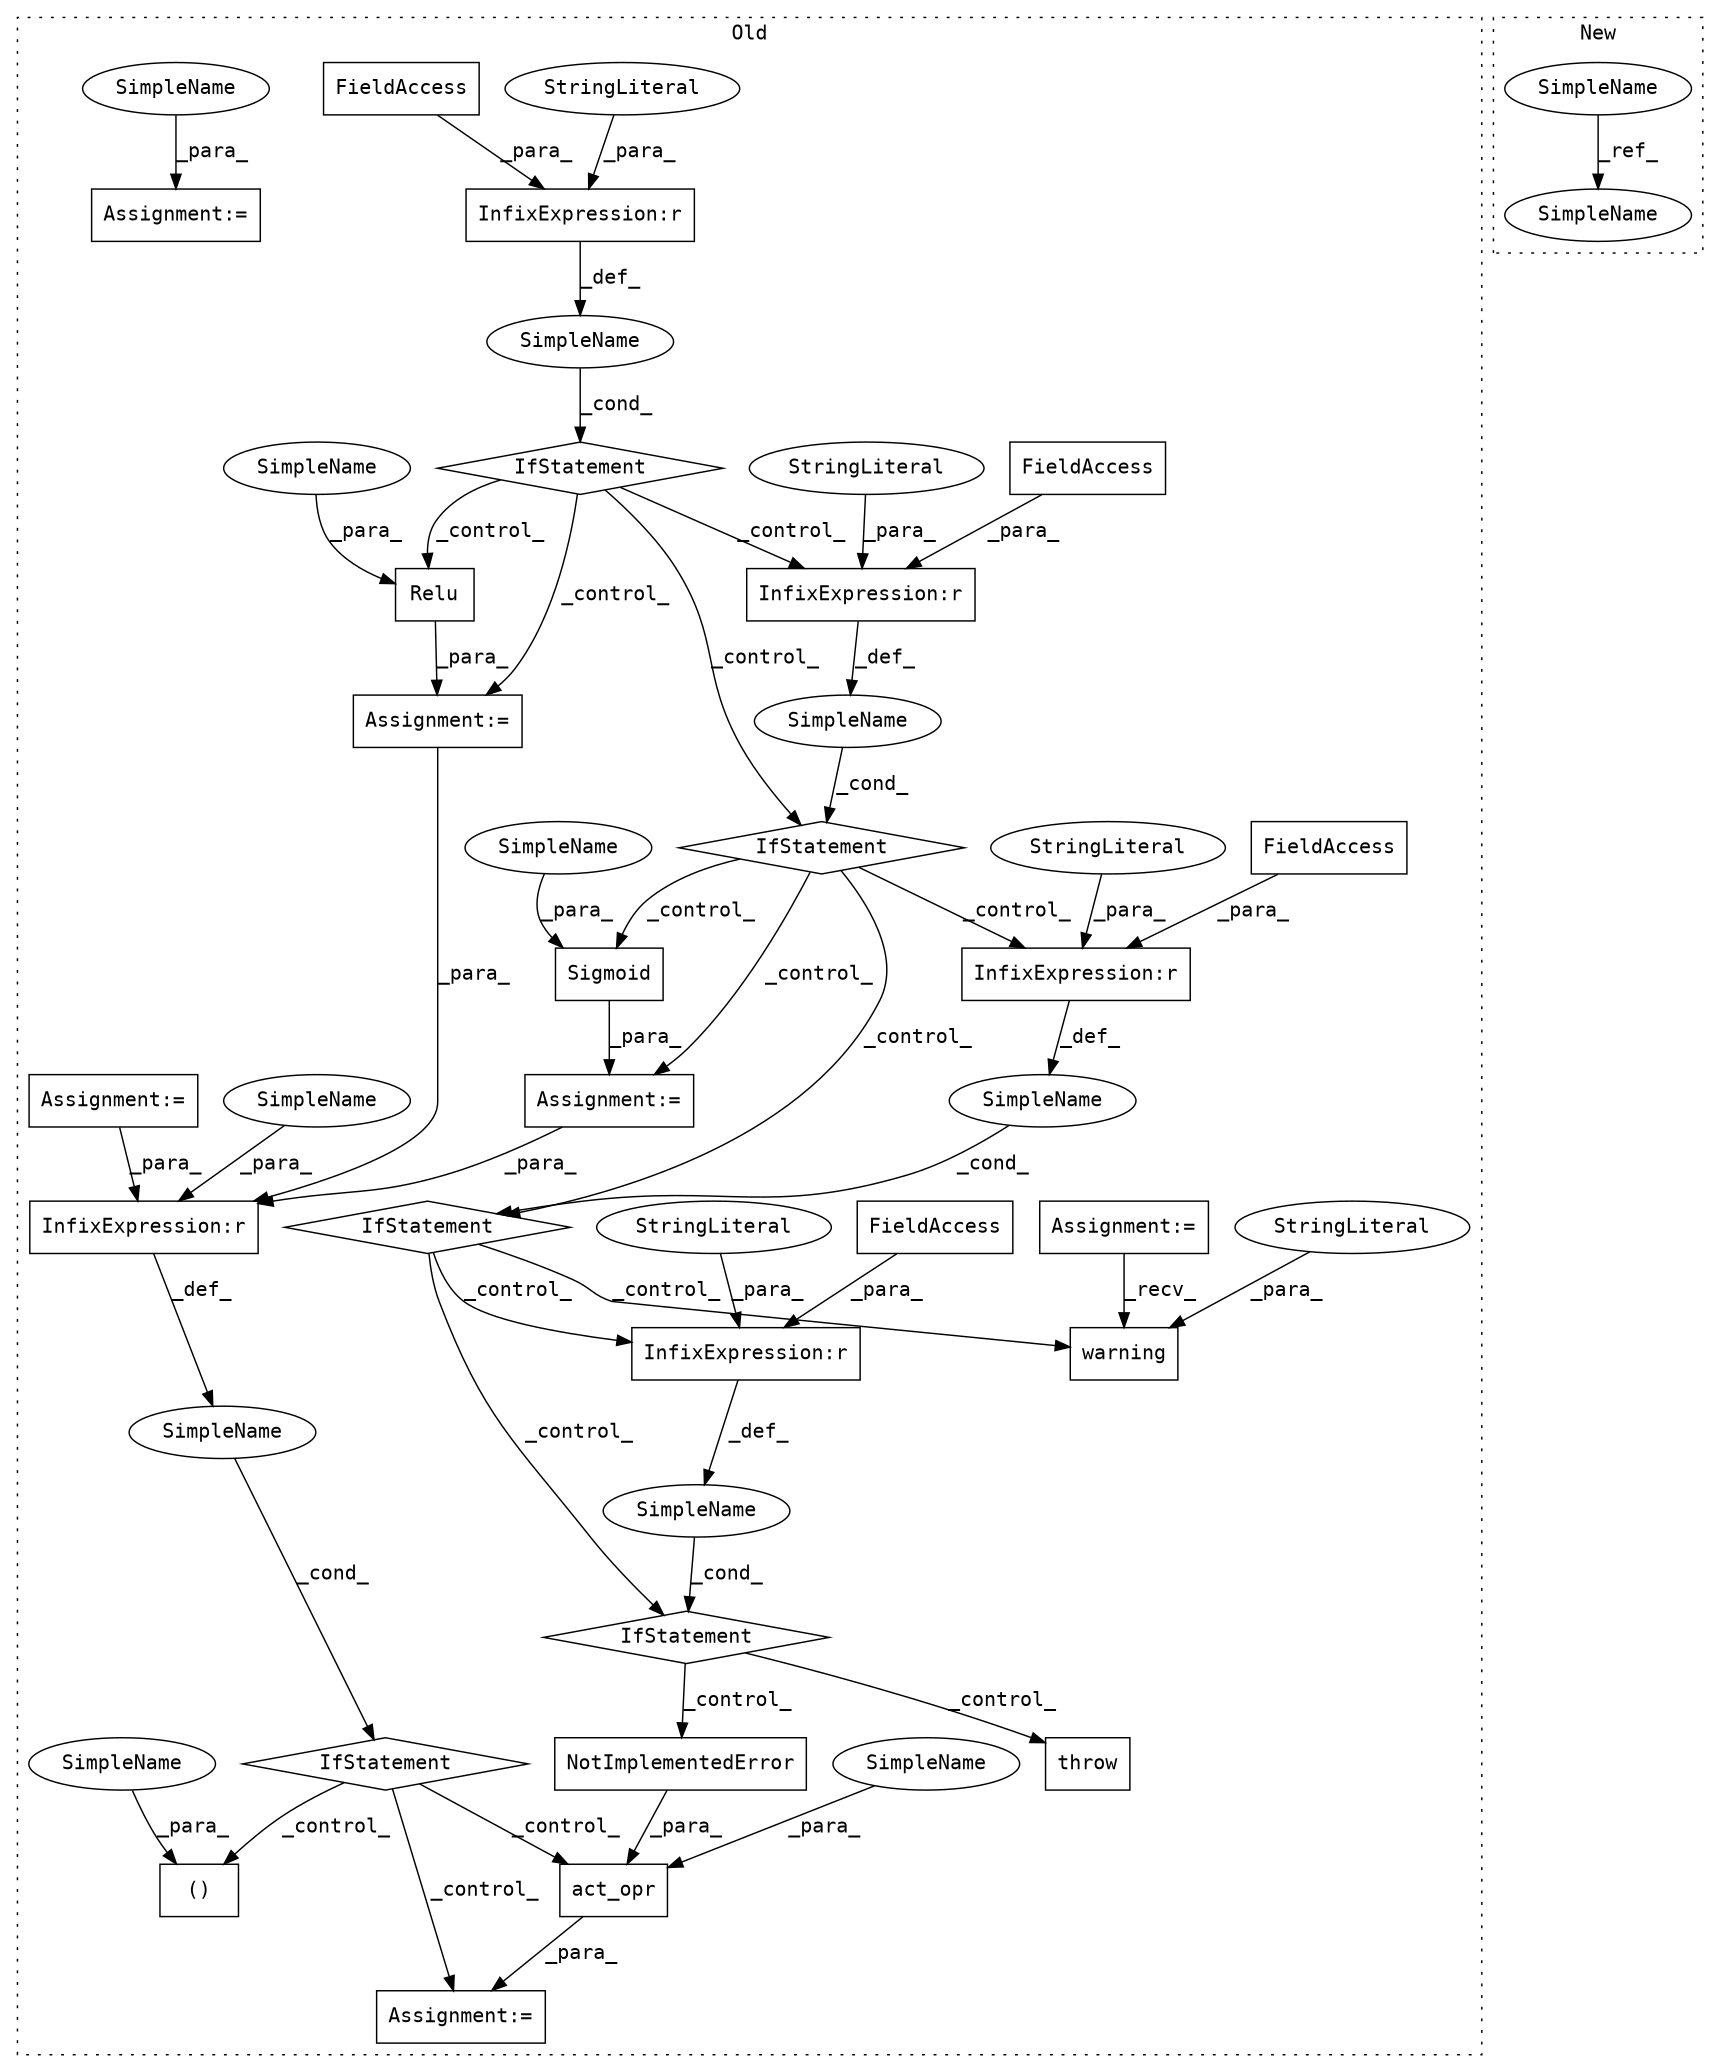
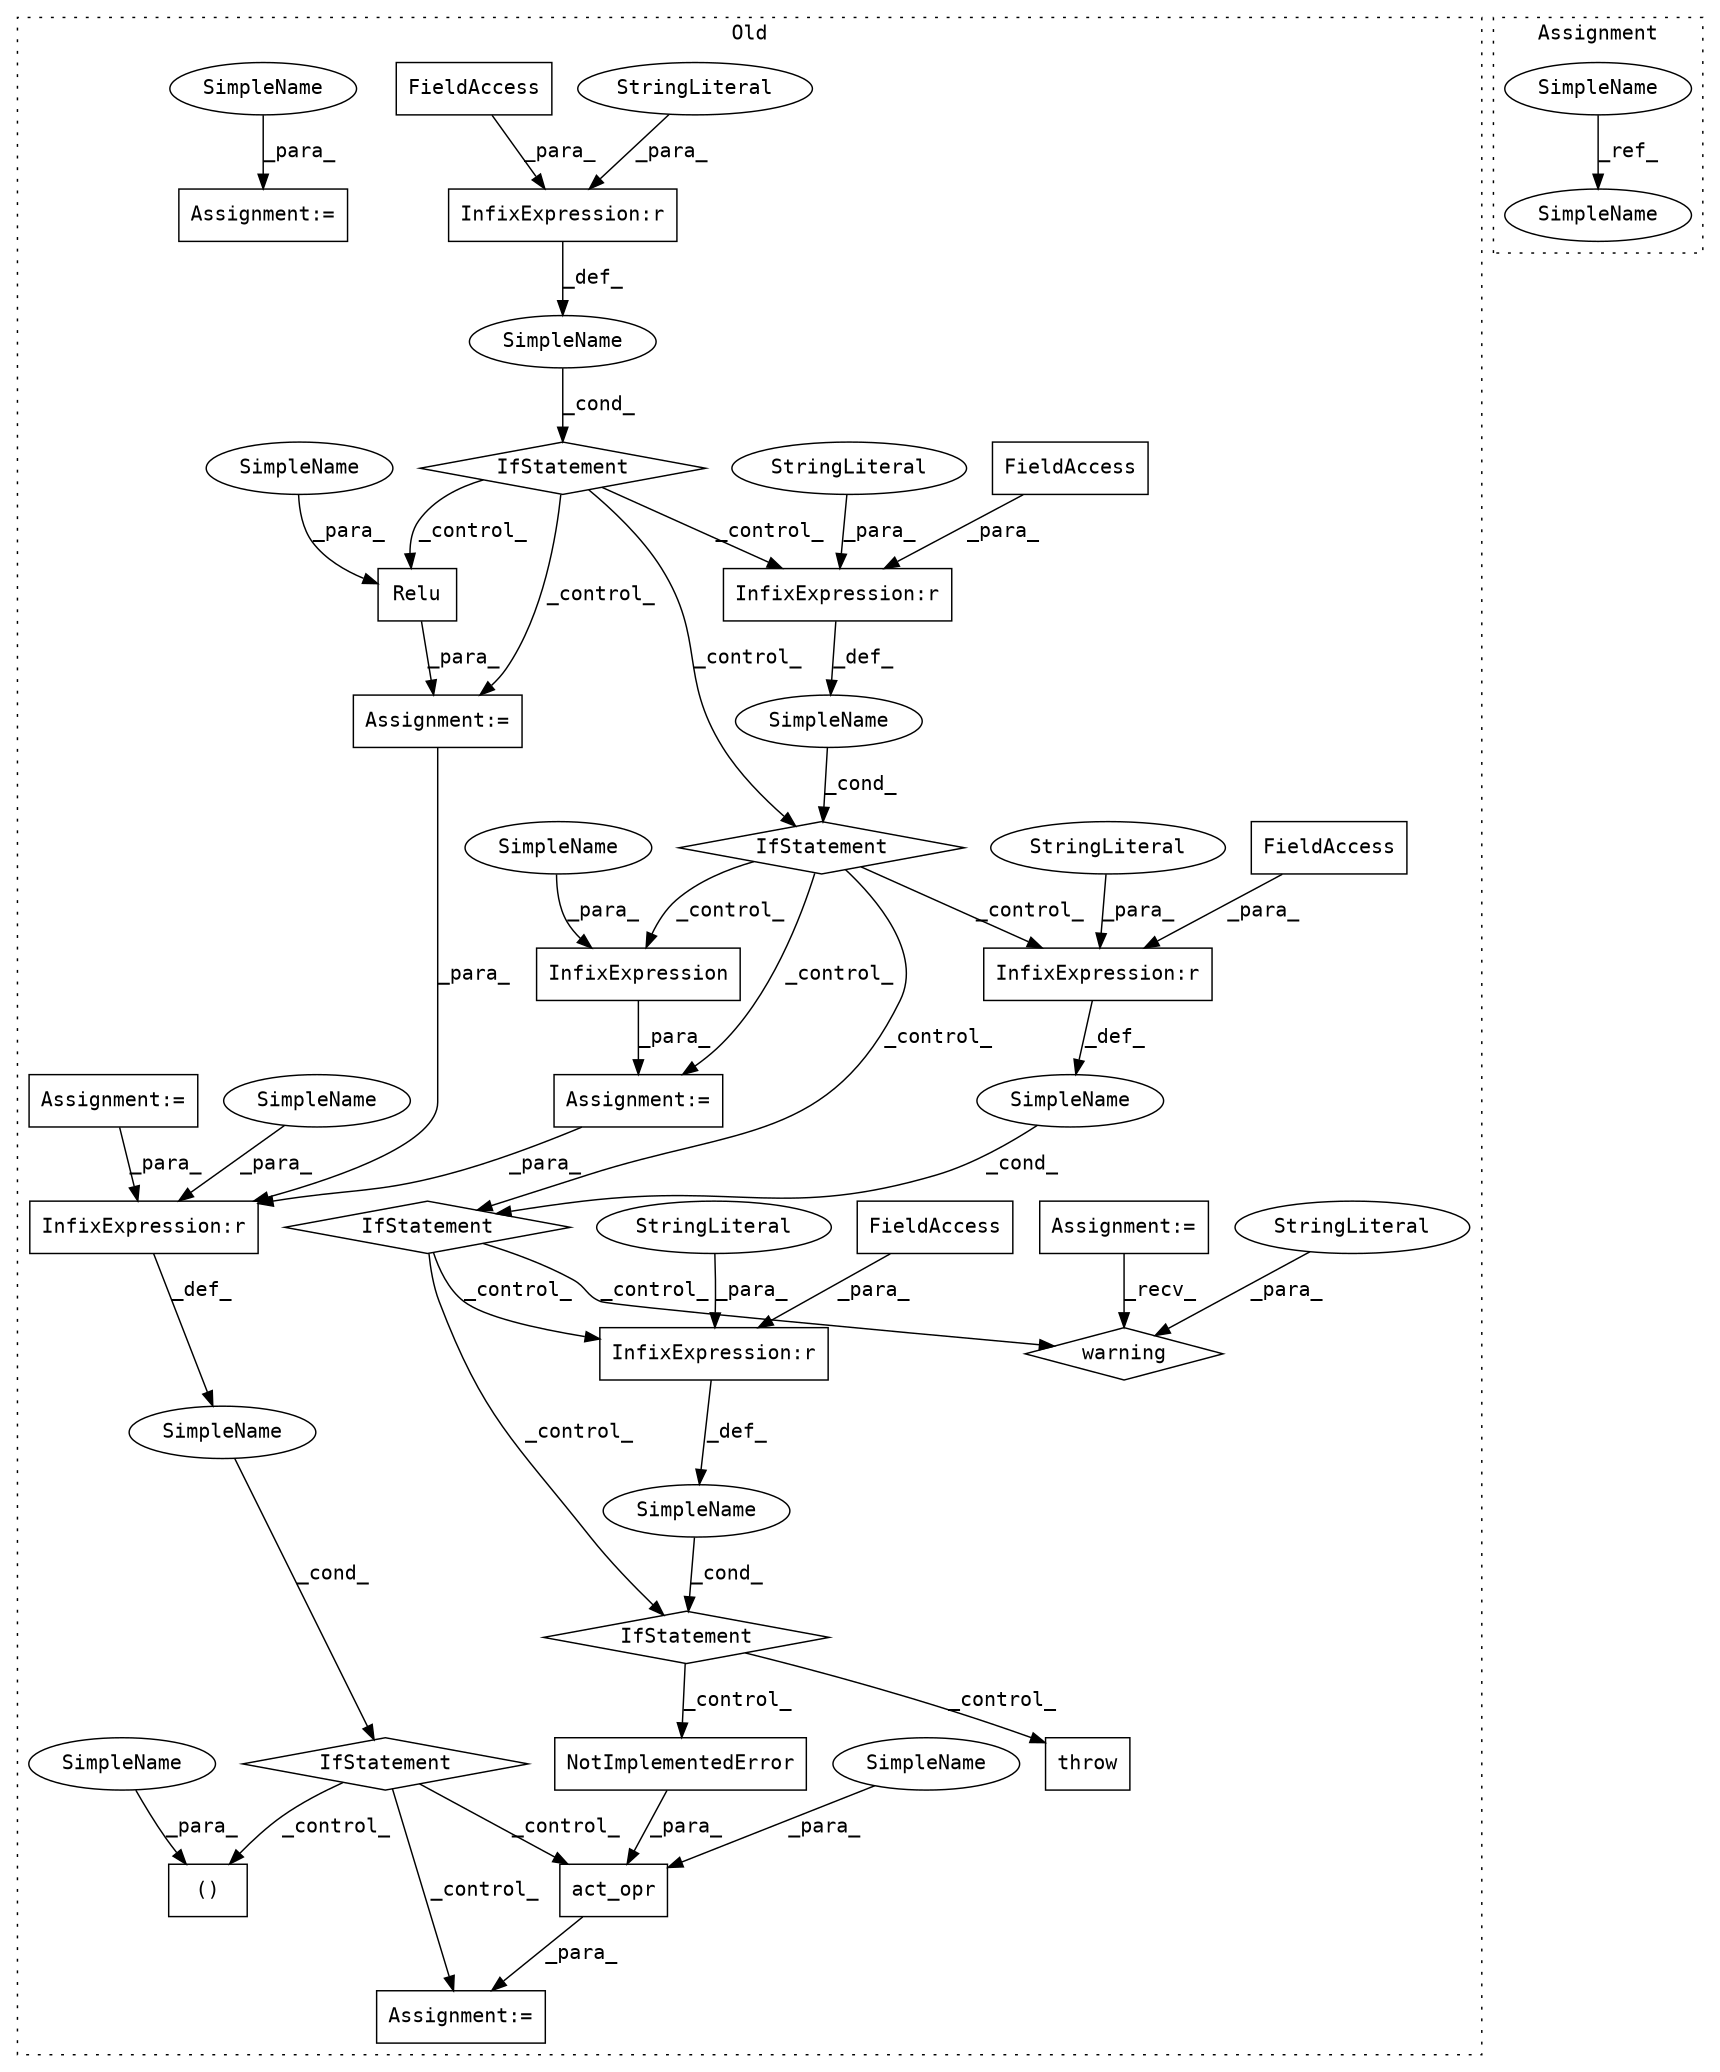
  digraph {
    fontname="DejaVu Sans Mono"
    node [a=42 fontname="DejaVu Sans Mono" l=4 shape=box]
    edge [fontname="DejaVu Sans Mono"]
    n1 [a=25 l="4,2" label=IfStatement s="12710,12742" shape=diamond]
    n2 [label=SimpleName shape=ellipse l=""]
    n3 [a=53 l=6 label=throw s=12896]
    n4 [label=SimpleName shape=ellipse l=""]
    n5 [a=27 label="InfixExpression:r" s=12852]
    n6 [label=SimpleName shape=ellipse l=""]
    n7 [a=32 l=21 label=NotImplementedError s=12902]
    n8 [a=27 label="InfixExpression:r" s=12729]
    n9 [a=27 label="InfixExpression:r" s=12648]
    n10 [a=27 label="InfixExpression:r" s=12573]
    n11 [a=22 l=15 label=FieldAccess s=12558]
    n12 [a=22 l=15 label=FieldAccess s=12714]
    n13 [a=22 l=15 label=FieldAccess s=12837]
    n14 [a=22 l=15 label=FieldAccess s=12633]
-   n15 [a=32 l="8,1" label=warning s="12760,12814"]
+   n15 [a=32 l="8,1" label=warning s="12760,12814" shape=diamond]
    n16 [a=25 l="4,2" label=IfStatement s="12629,12661" shape=diamond]
    n17 [label=SimpleName shape=ellipse l=""]
    n18 [a=25 l="4,2" label=IfStatement s="12554,12583" shape=diamond]
    n19 [a=32 l="5,1" label=Relu s="12601,12610"]
    n20 [a=106 l=25 label="()" s=12971]
    n21 [a=32 l="8,1" label=act_opr s="12998,13007"]
    n22 [a=27 label="InfixExpression:r" s=12946]
    n23 [a=25 l="4,2" label=IfStatement s="12935,12954" shape=diamond]
    n24 [a=25 l="4,2" label=IfStatement s="12833,12864" shape=diamond]
    n25 [label=SimpleName shape=ellipse l=""]
    n26 [a=7 l=1 label="Assignment:=" s=12492]
    n27 [a=7 l=1 label="Assignment:=" s=12600]
    n28 [a=45 l=9 label=StringLiteral s=12733 shape=ellipse]
    n29 [a=7 l=2 label="Assignment:=" s=12996]
    n30 [a=45 l=9 label=StringLiteral s=12652 shape=ellipse]
    n31 [a=7 l=1 label="Assignment:=" s=12678]
    n32 [a=45 l=8 label=StringLiteral s=12856 shape=ellipse]
    n33 [a=45 l=46 label=StringLiteral s=12768 shape=ellipse]
    n34 [a=7 l=7 label="Assignment:=" s=12025]
    n35 [a=45 l=6 label=StringLiteral s=12577 shape=ellipse]
    n36 [a=7 l=7 label="Assignment:=" s=11795]
-   n37 [a=32 l="8,1" label=Sigmoid s="12679,12691"]
+   n37 [a=32 l="8,1" label=InfixExpression s="12679,12691"]
    n38 [label=SimpleName s=12687 shape=ellipse]
    n39 [label=SimpleName s=12606 shape=ellipse]
    n40 [label=SimpleName s=12950 shape=ellipse]
    n41 [label=SimpleName s=12493 shape=ellipse]
    n42 [l=1 label=SimpleName s=12995 shape=ellipse]
    n43 [l=1 label=SimpleName s=13006 shape=ellipse]
    n44 [l=1 label=SimpleName s=12485 shape=ellipse]
    n45 [l=1 label=SimpleName s=13055 shape=ellipse]
    subgraph cluster_1 {
      label=Old
      style=dotted
      n1
      n2
      n3
      n4
      n5
      n6
      n7
      n8
      n9
      n10
      n11
      n12
      n13
      n14
      n15
      n16
      n17
      n18
      n19
      n20
      n21
      n22
      n23
      n24
      n25
      n26
      n27
      n28
      n29
      n30
      n31
      n32
      n33
      n34
      n35
      n36
      n37
      n38
      n39
      n40
      n41
      n42
      n43
    }
    subgraph cluster_2 {
-     label=New
+     label=Assignment
      style=dotted
      n44
      n45
    }
    n1 -> n5 [label=_control_]
    n1 -> n15 [label=_control_]
    n1 -> n24 [label=_control_]
    n2 -> n18 [label=_cond_]
    n4 -> n16 [label=_cond_]
    n5 -> n17 [label=_def_]
    n6 -> n1 [label=_cond_]
    n7 -> n21 [label=_para_]
    n8 -> n6 [label=_def_]
    n9 -> n4 [label=_def_]
    n10 -> n2 [label=_def_]
    n11 -> n10 [label=_para_]
    n12 -> n8 [label=_para_]
    n13 -> n5 [label=_para_]
    n14 -> n9 [label=_para_]
    n16 -> n1 [label=_control_]
    n16 -> n8 [label=_control_]
    n16 -> n31 [label=_control_]
    n16 -> n37 [label=_control_]
    n17 -> n24 [label=_cond_]
    n18 -> n9 [label=_control_]
    n18 -> n16 [label=_control_]
    n18 -> n19 [label=_control_]
    n18 -> n27 [label=_control_]
    n19 -> n27 [label=_para_]
    n21 -> n29 [label=_para_]
    n22 -> n25 [label=_def_]
    n23 -> n20 [label=_control_]
    n23 -> n21 [label=_control_]
    n23 -> n29 [label=_control_]
    n24 -> n3 [label=_control_]
    n24 -> n7 [label=_control_]
    n25 -> n23 [label=_cond_]
    n27 -> n22 [label=_para_]
    n28 -> n8 [label=_para_]
    n30 -> n9 [label=_para_]
    n31 -> n22 [label=_para_]
    n32 -> n5 [label=_para_]
    n33 -> n15 [label=_para_]
    n34 -> n22 [label=_para_]
    n35 -> n10 [label=_para_]
    n36 -> n15 [label=_recv_]
    n37 -> n31 [label=_para_]
    n38 -> n37 [label=_para_]
    n39 -> n19 [label=_para_]
    n40 -> n22 [label=_para_]
    n41 -> n26 [label=_para_]
    n42 -> n20 [label=_para_]
    n43 -> n21 [label=_para_]
    n44 -> n45 [label=_ref_]
  }
